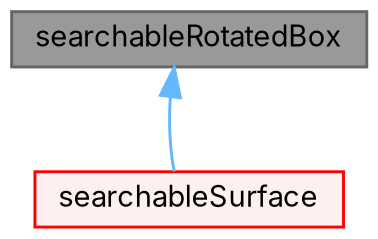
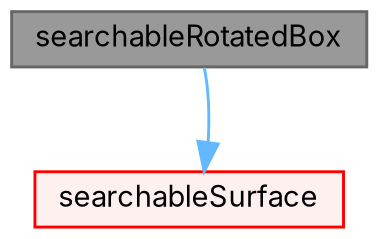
  digraph {
    fontname=Inter
    node [fontname=Inter fontsize=10 shape=box style=filled]
    n1 [color=gray40 fillcolor=grey60 fontcolor=black height=0.2 label=searchableRotatedBox width=0.4]
    n2 [color=red fillcolor="#FFF0F0" height=0.2 label=searchableSurface width=0.4]
-   n1 -> n2 [color=steelblue1 dir=back fontname=Inter fontsize=10 labelfontname=Helvetica labelfontsize=10 style=solid]
+   n2 -> n1 [color=steelblue1 dir=back fontname=Inter fontsize=10 labelfontname=Helvetica labelfontsize=10 style=solid]
  }
